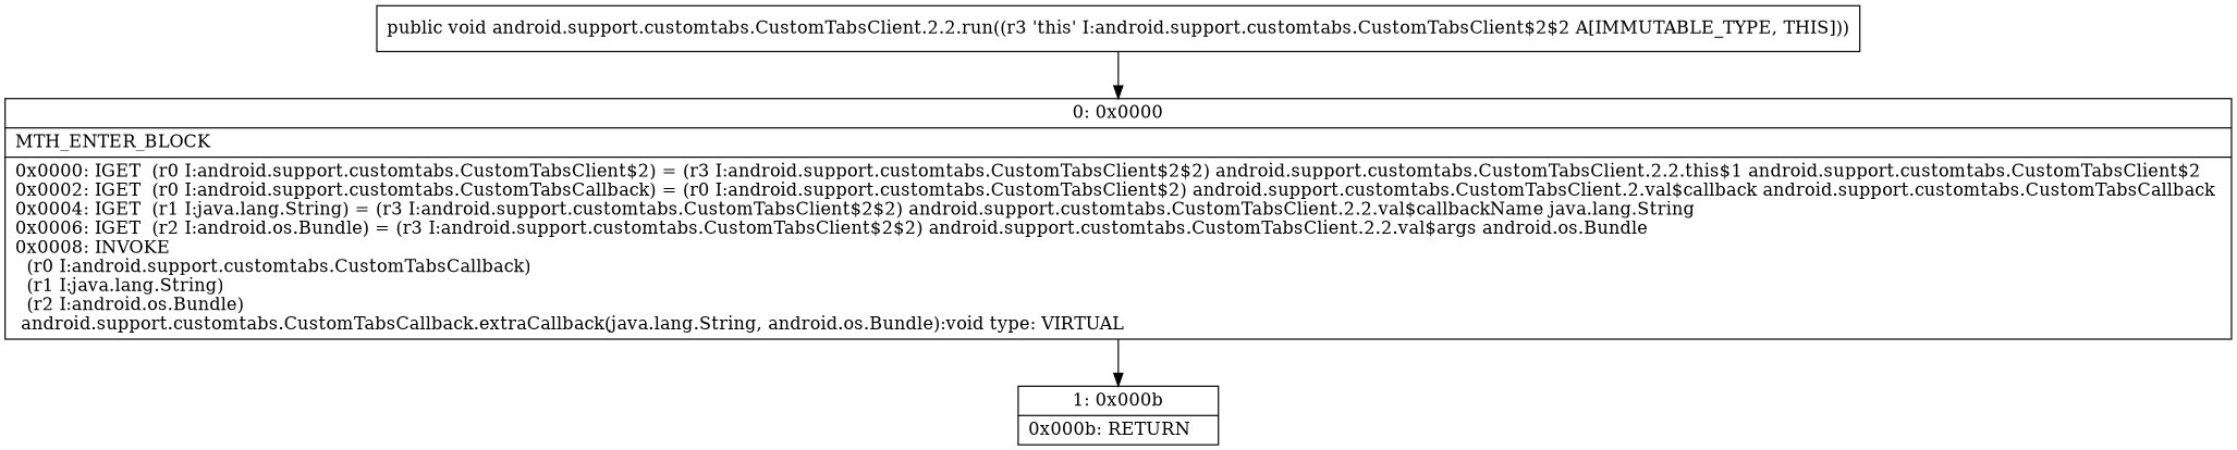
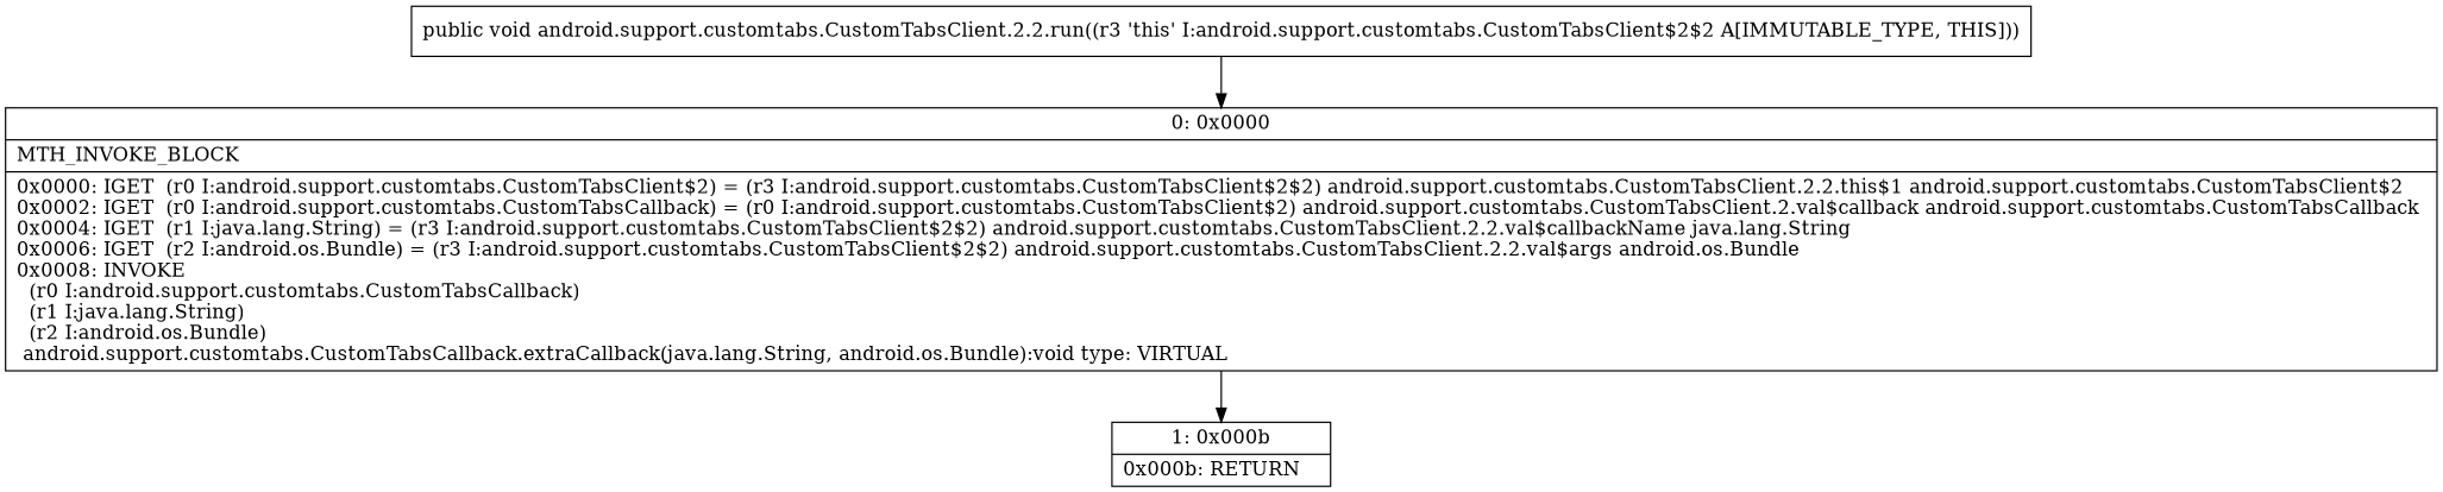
  digraph {
    node [shape=record]
-   n1 [label="{0\:\ 0x0000|MTH_ENTER_BLOCK\l|0x0000: IGET  (r0 I:android.support.customtabs.CustomTabsClient$2) = (r3 I:android.support.customtabs.CustomTabsClient$2$2) android.support.customtabs.CustomTabsClient.2.2.this$1 android.support.customtabs.CustomTabsClient$2 \l0x0002: IGET  (r0 I:android.support.customtabs.CustomTabsCallback) = (r0 I:android.support.customtabs.CustomTabsClient$2) android.support.customtabs.CustomTabsClient.2.val$callback android.support.customtabs.CustomTabsCallback \l0x0004: IGET  (r1 I:java.lang.String) = (r3 I:android.support.customtabs.CustomTabsClient$2$2) android.support.customtabs.CustomTabsClient.2.2.val$callbackName java.lang.String \l0x0006: IGET  (r2 I:android.os.Bundle) = (r3 I:android.support.customtabs.CustomTabsClient$2$2) android.support.customtabs.CustomTabsClient.2.2.val$args android.os.Bundle \l0x0008: INVOKE  \l  (r0 I:android.support.customtabs.CustomTabsCallback)\l  (r1 I:java.lang.String)\l  (r2 I:android.os.Bundle)\l android.support.customtabs.CustomTabsCallback.extraCallback(java.lang.String, android.os.Bundle):void type: VIRTUAL \l}"]
+   n1 [label="{0\:\ 0x0000|MTH_INVOKE_BLOCK\l|0x0000: IGET  (r0 I:android.support.customtabs.CustomTabsClient$2) = (r3 I:android.support.customtabs.CustomTabsClient$2$2) android.support.customtabs.CustomTabsClient.2.2.this$1 android.support.customtabs.CustomTabsClient$2 \l0x0002: IGET  (r0 I:android.support.customtabs.CustomTabsCallback) = (r0 I:android.support.customtabs.CustomTabsClient$2) android.support.customtabs.CustomTabsClient.2.val$callback android.support.customtabs.CustomTabsCallback \l0x0004: IGET  (r1 I:java.lang.String) = (r3 I:android.support.customtabs.CustomTabsClient$2$2) android.support.customtabs.CustomTabsClient.2.2.val$callbackName java.lang.String \l0x0006: IGET  (r2 I:android.os.Bundle) = (r3 I:android.support.customtabs.CustomTabsClient$2$2) android.support.customtabs.CustomTabsClient.2.2.val$args android.os.Bundle \l0x0008: INVOKE  \l  (r0 I:android.support.customtabs.CustomTabsCallback)\l  (r1 I:java.lang.String)\l  (r2 I:android.os.Bundle)\l android.support.customtabs.CustomTabsCallback.extraCallback(java.lang.String, android.os.Bundle):void type: VIRTUAL \l}"]
    n2 [label="{1\:\ 0x000b|0x000b: RETURN   \l}"]
    n3 [label="{public void android.support.customtabs.CustomTabsClient.2.2.run((r3 'this' I:android.support.customtabs.CustomTabsClient$2$2 A[IMMUTABLE_TYPE, THIS])) }"]
    n1 -> n2
    n3 -> n1
  }
